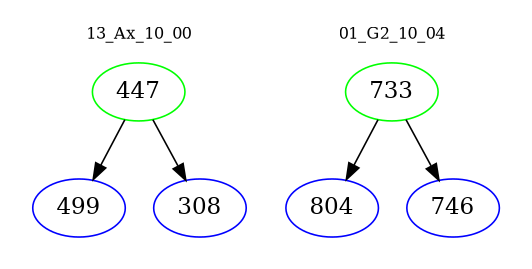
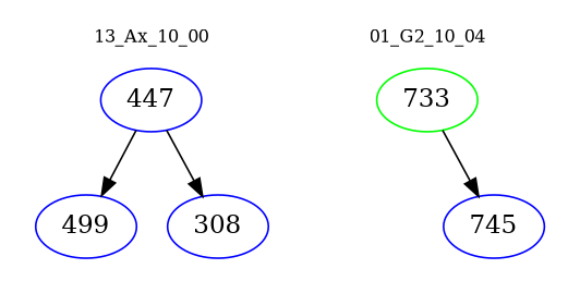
  digraph {
    node [color=blue]
    edge [color=black]
-   n1 [color=green label=447]
+   n1 [label=447]
    n2 [label=499]
    n3 [label=308]
    n4 [color=green label=733]
-   n5 [label=804]
-   n6 [label=746]
+   n6 [label=745]
    subgraph cluster_1 {
      color=white
      fontsize=10
      label="13_Ax_10_00"
      n1
      n2
      n3
    }
    subgraph cluster_2 {
      color=white
      fontsize=10
      label="01_G2_10_04"
      n4
-     n5
      n6
    }
    n1 -> n2
    n1 -> n3
-   n4 -> n5
    n4 -> n6
  }
